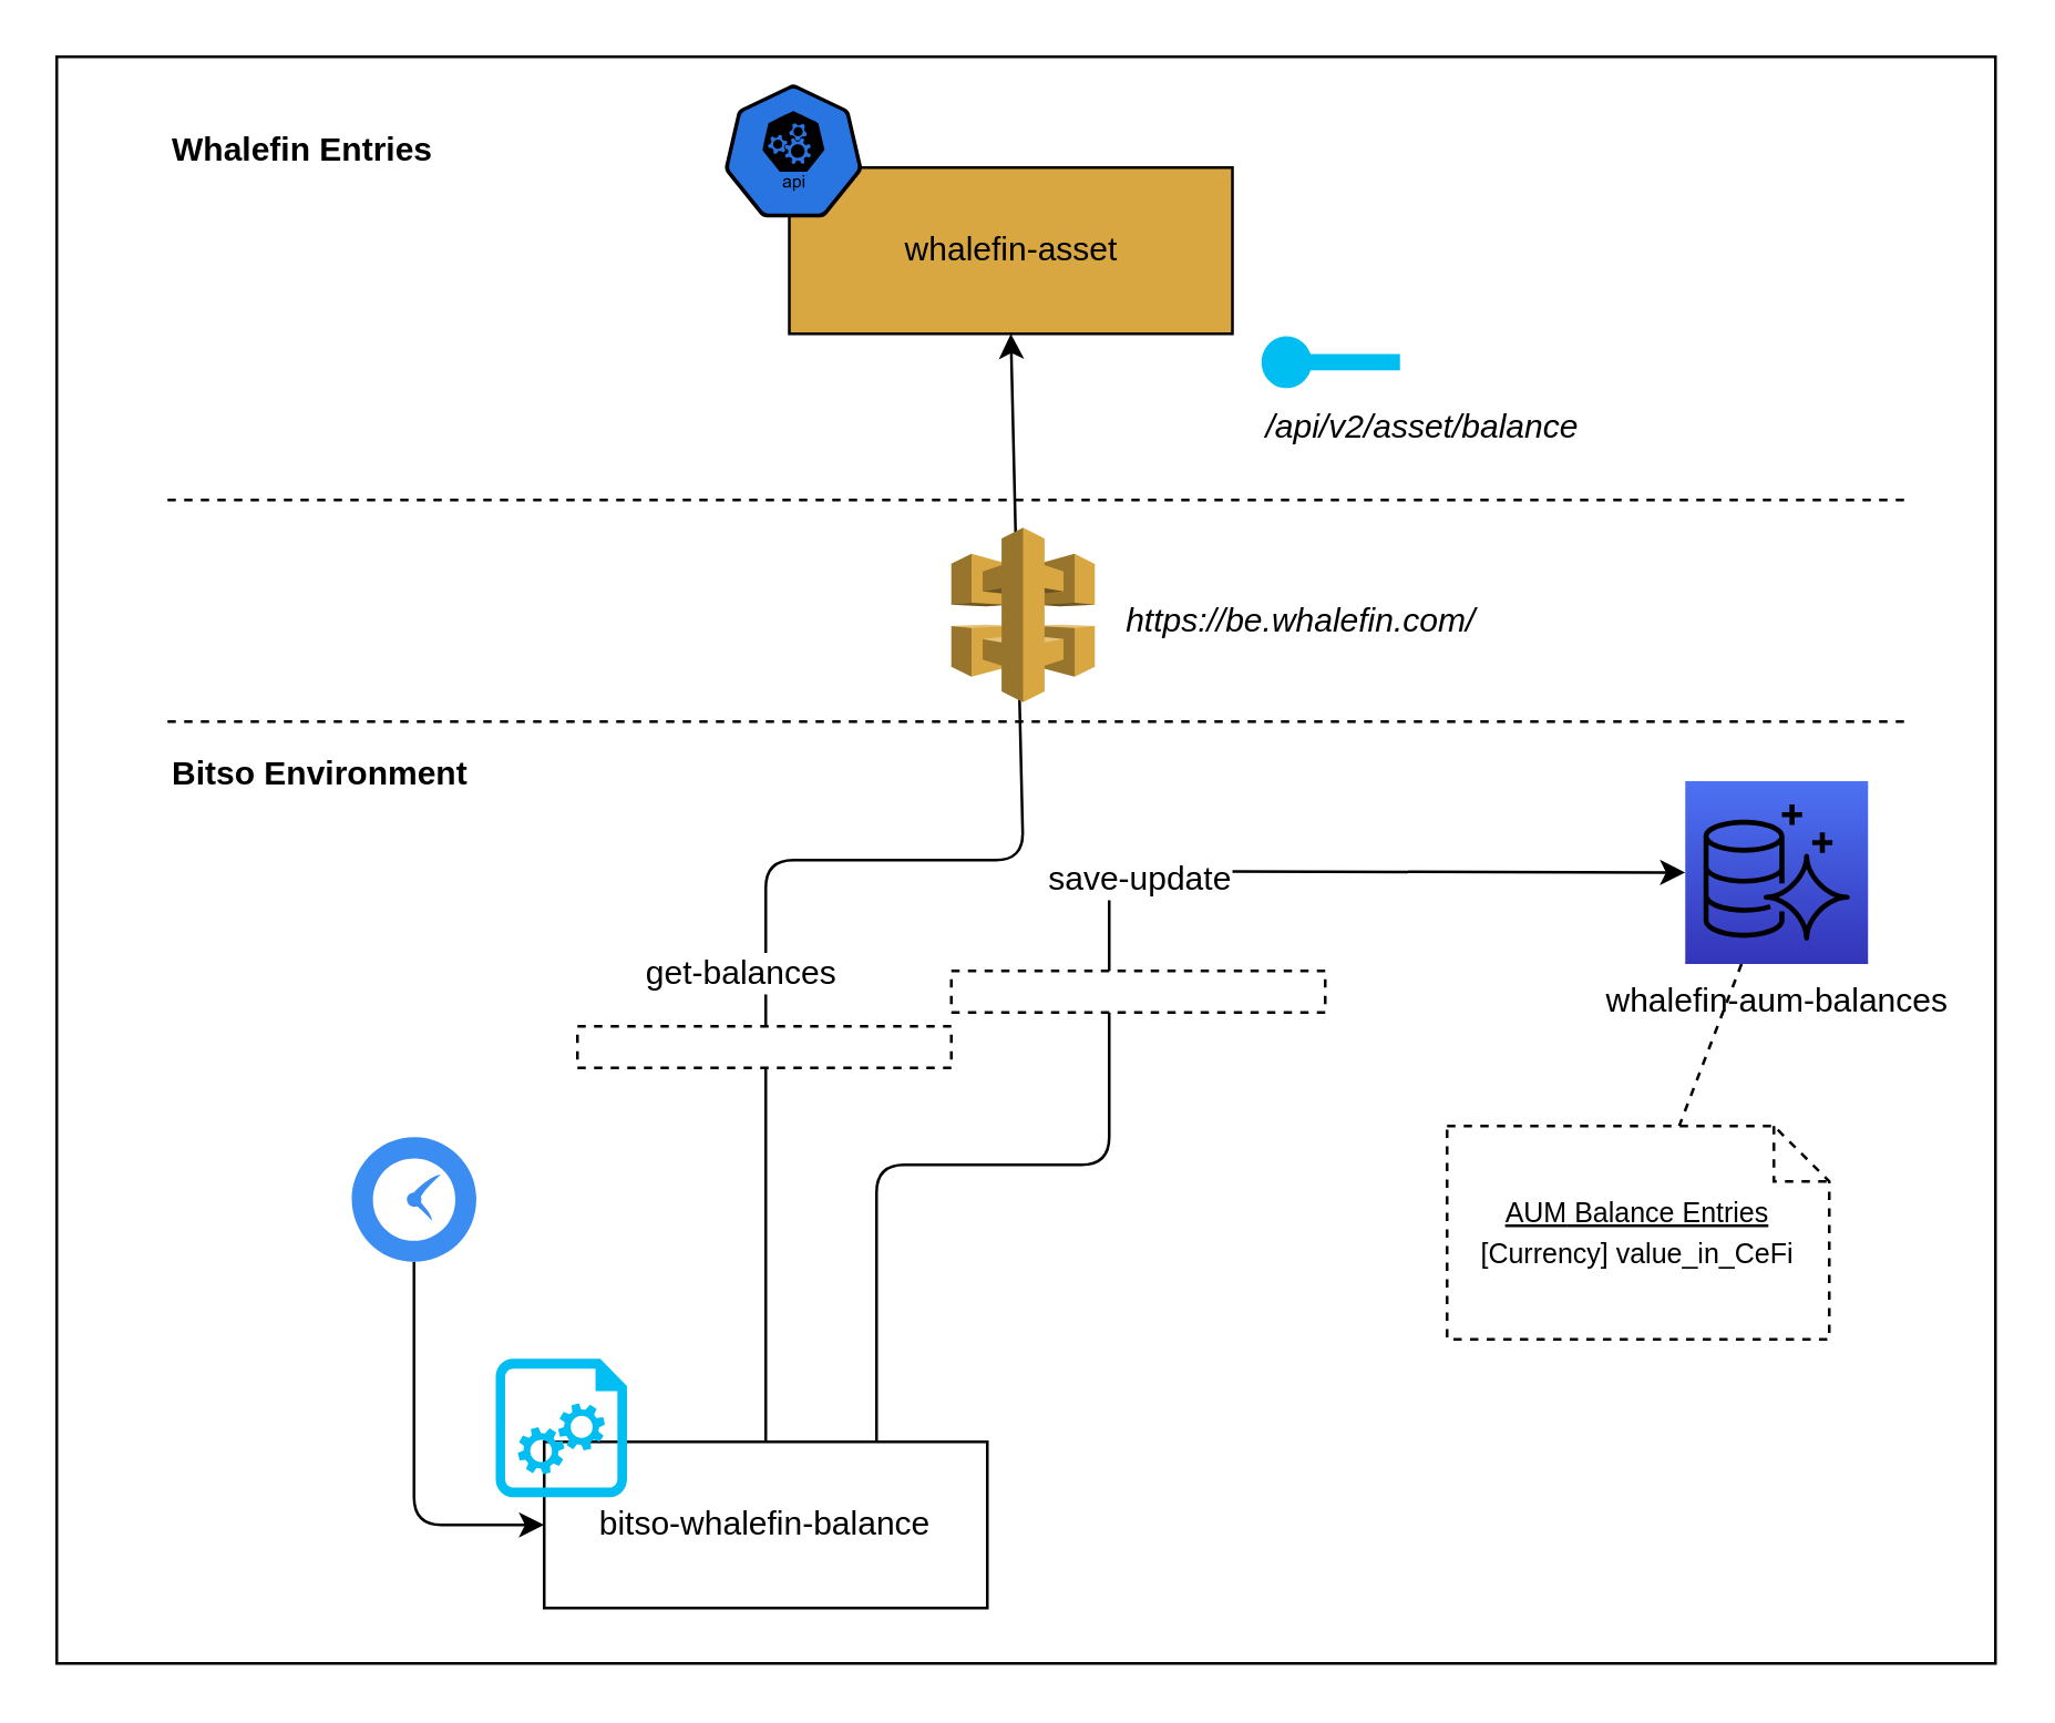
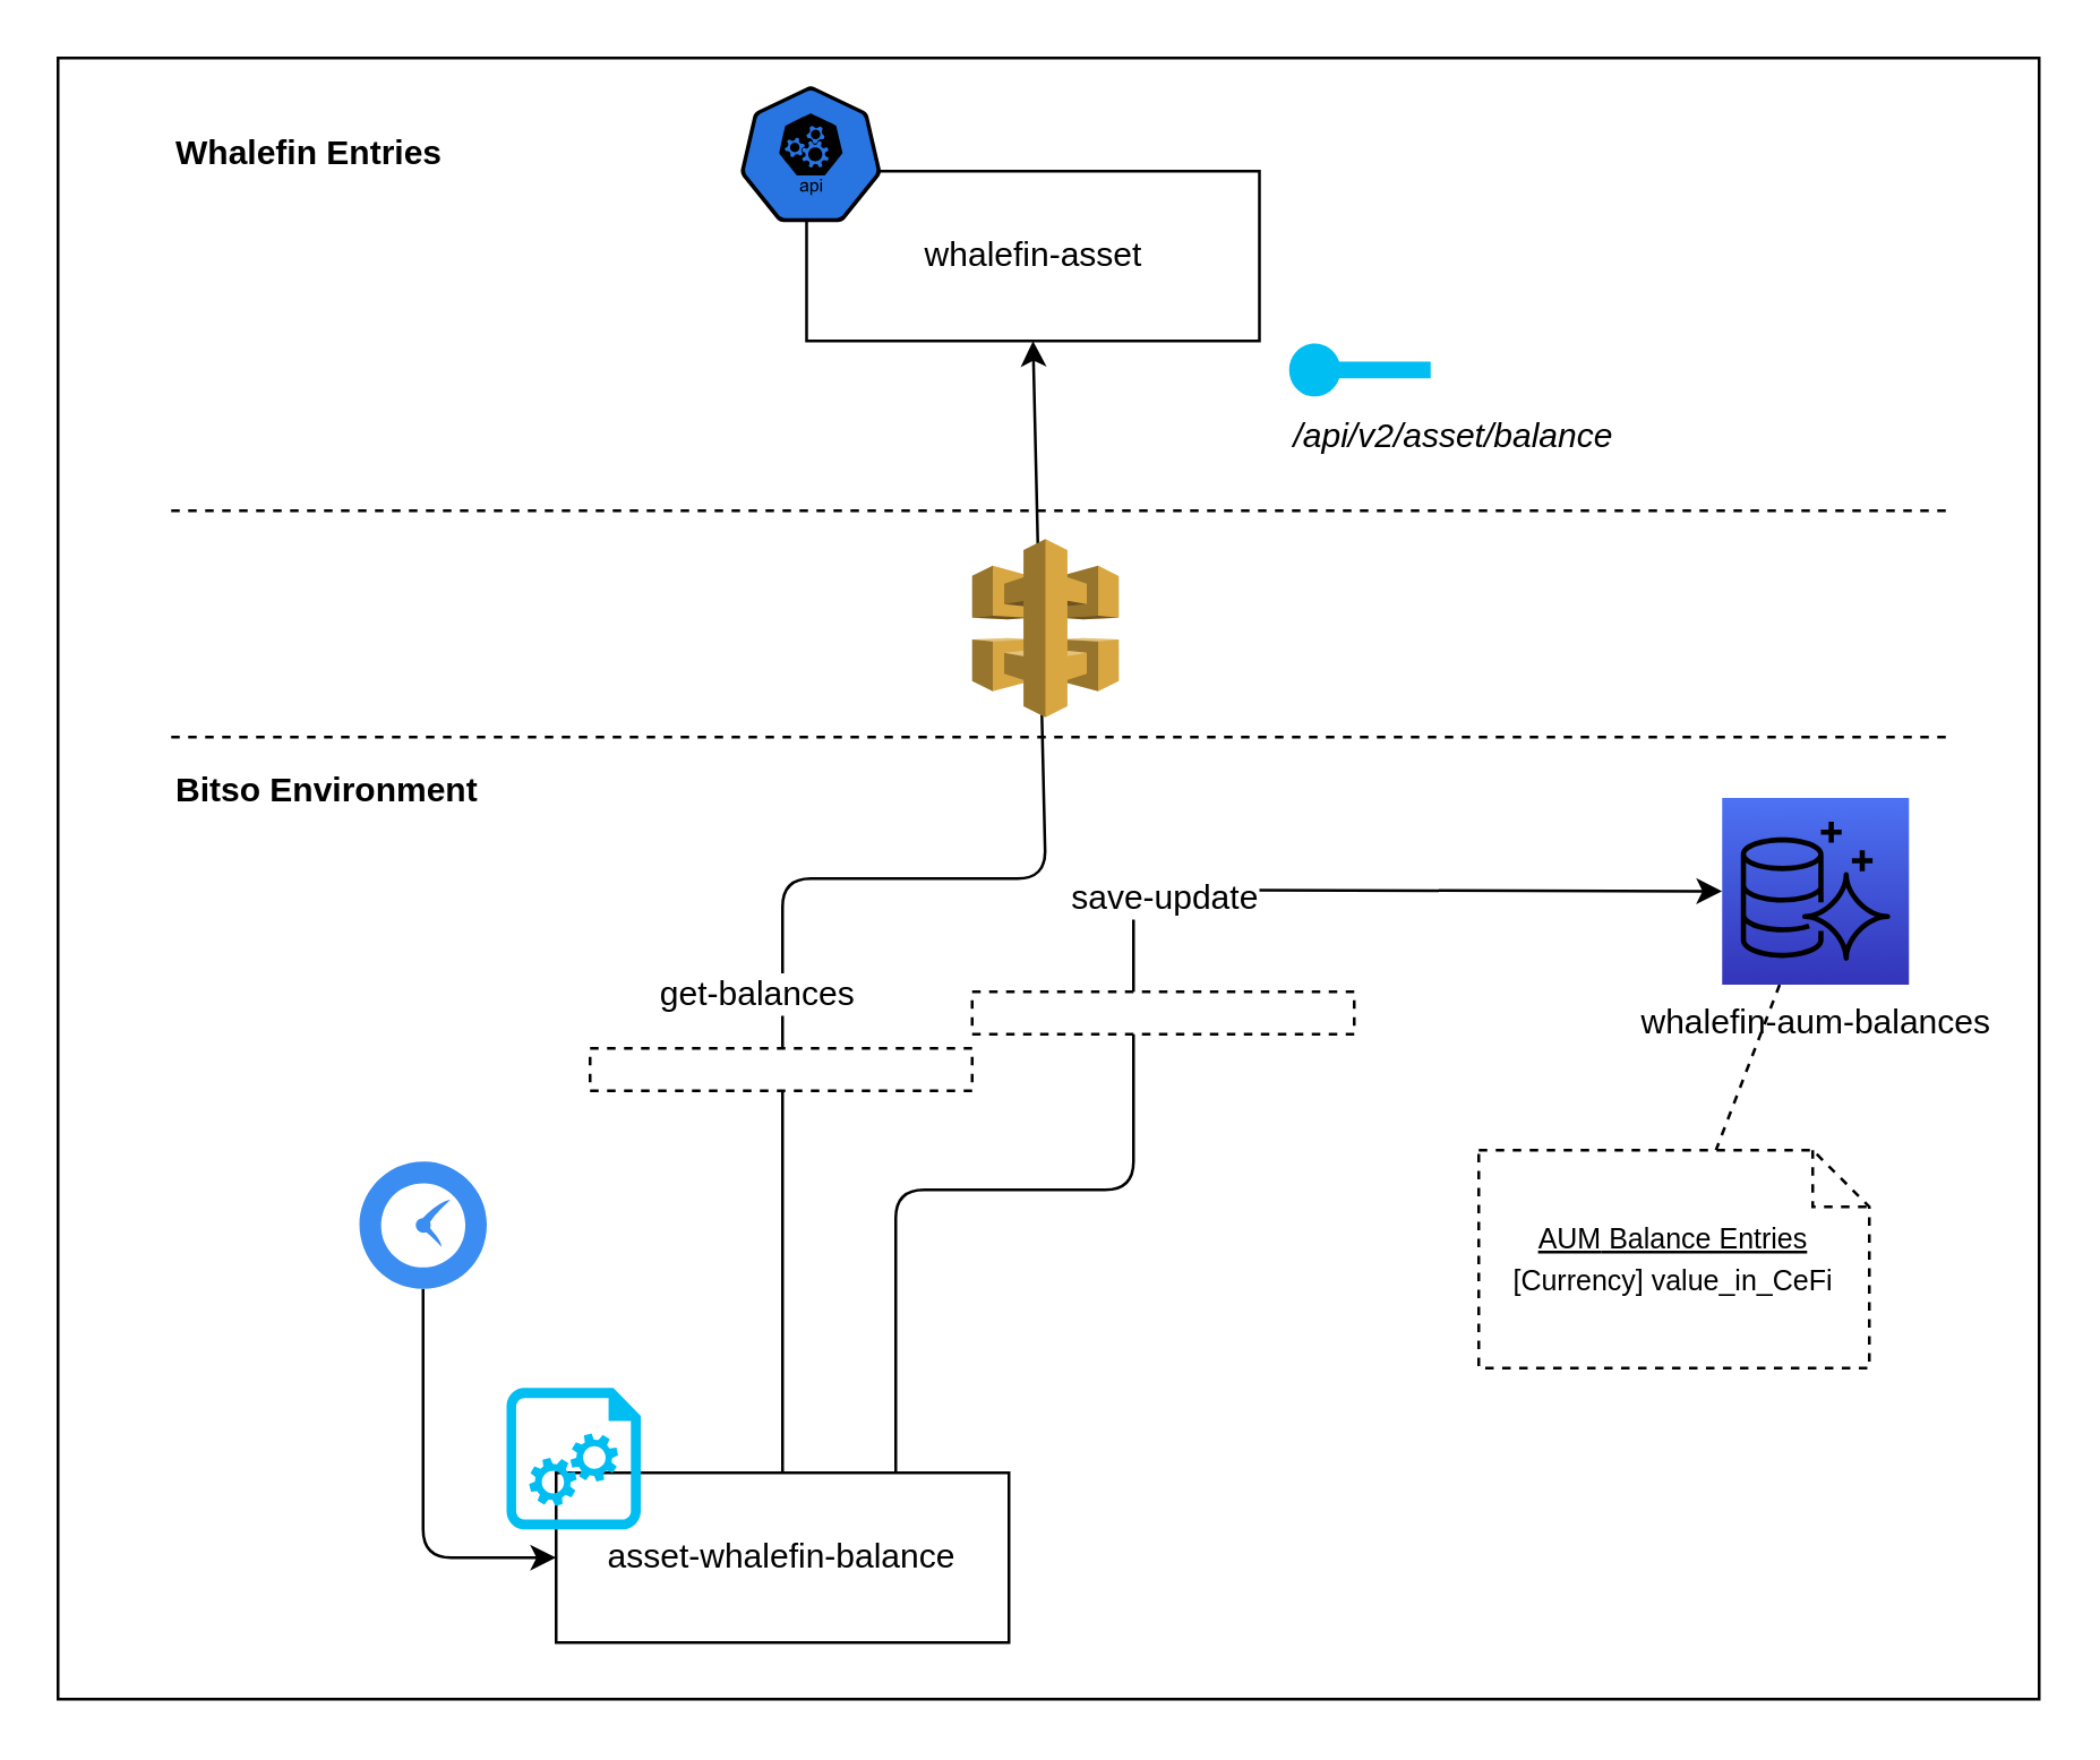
  <mxCell id="0" />
  <mxCell id="1" parent="0" />
  <mxCell id="2" value="" style="rounded=0;whiteSpace=wrap;html=1;" parent="1" vertex="1"><mxGeometry width="700" height="580" as="geometry" x="20" y="20" /></mxCell>
  <mxCell id="3" value="&lt;span style=&quot;font-family: helvetica; font-size: 12px; font-style: normal; letter-spacing: normal; text-align: center; text-indent: 0px; text-transform: none; word-spacing: 0px; display: inline; float: none;&quot;&gt;&lt;b&gt;Whalefin Entries&lt;/b&gt;&lt;/span&gt;" style="text;whiteSpace=wrap;html=1;labelBackgroundColor=#FFFFFF;fontColor=#000000;" parent="1" vertex="1"><mxGeometry x="59.997" y="40.001" width="137" height="28" as="geometry" /></mxCell>
  <mxCell id="4" value="" style="group;fontColor=#000000;" parent="1" vertex="1" connectable="0"><mxGeometry x="267" y="30" width="177.5" height="90" as="geometry" /></mxCell>
  <mxCell id="5" value="" style="group;fontColor=#000000;" parent="4" vertex="1" connectable="0"><mxGeometry x="-6" width="183.5" height="90" as="geometry" /></mxCell>
- <mxCell id="6" value="whalefin-asset" style="rounded=0;whiteSpace=wrap;html=1;fontColor=#000000;fillColor=#d9a741;" parent="5" vertex="1"><mxGeometry x="23.5" y="30" width="160" height="60" as="geometry" /></mxCell>
+ <mxCell id="6" value="whalefin-asset" style="rounded=0;whiteSpace=wrap;html=1;fontColor=#000000;" parent="5" vertex="1"><mxGeometry x="23.5" y="30" width="160" height="60" as="geometry" /></mxCell>
  <mxCell id="7" value="" style="sketch=0;html=1;dashed=0;whitespace=wrap;fillColor=#2875E2;strokeColor=#000000;points=[[0.005,0.63,0],[0.1,0.2,0],[0.9,0.2,0],[0.5,0,0],[0.995,0.63,0],[0.72,0.99,0],[0.5,1,0],[0.28,0.99,0]];shape=mxgraph.kubernetes.icon;prIcon=api;shadow=0;fontSize=12;fontColor=#000000;" parent="5" vertex="1"><mxGeometry width="50" height="48" as="geometry" /></mxCell>
  <mxCell id="8" value="&lt;span style=&quot;font-family: helvetica; font-size: 12px; font-style: normal; letter-spacing: normal; text-align: center; text-indent: 0px; text-transform: none; word-spacing: 0px; display: inline; float: none;&quot;&gt;&lt;b&gt;Bitso Environment&lt;/b&gt;&lt;/span&gt;" style="text;whiteSpace=wrap;html=1;labelBackgroundColor=#FFFFFF;fontColor=#000000;" parent="1" vertex="1"><mxGeometry x="59.997" y="265.001" width="137" height="28" as="geometry" /></mxCell>
  <mxCell id="9" style="edgeStyle=none;html=1;entryX=0;entryY=0.5;entryDx=0;entryDy=0;fontColor=#000000;endArrow=classic;endFill=1;strokeColor=#000000;" parent="1" source="10" target="12" edge="1"><mxGeometry relative="1" as="geometry"><Array as="points"><mxPoint x="149" y="550" /></Array></mxGeometry></mxCell>
  <mxCell id="10" value="" style="sketch=0;html=1;aspect=fixed;strokeColor=none;shadow=0;align=center;verticalAlign=top;fillColor=#3B8DF1;shape=mxgraph.gcp2.clock;fontColor=#000000;" parent="1" vertex="1"><mxGeometry x="126.5" y="410" width="45" height="45" as="geometry" /></mxCell>
  <mxCell id="11" value="" style="group;fontColor=#000000;" parent="1" vertex="1" connectable="0"><mxGeometry x="178.5" y="490" width="177.5" height="90" as="geometry" /></mxCell>
- <mxCell id="12" value="bitso-whalefin-balance" style="rounded=0;whiteSpace=wrap;html=1;fontColor=#000000;" parent="11" vertex="1"><mxGeometry x="17.5" y="30" width="160" height="60" as="geometry" /></mxCell>
+ <mxCell id="12" value="asset-whalefin-balance" style="rounded=0;whiteSpace=wrap;html=1;fontColor=#000000;" parent="11" vertex="1"><mxGeometry x="17.5" y="30" width="160" height="60" as="geometry" /></mxCell>
  <mxCell id="13" value="" style="verticalLabelPosition=bottom;html=1;verticalAlign=top;align=center;strokeColor=none;fillColor=#00BEF2;shape=mxgraph.azure.startup_task;pointerEvents=1;labelBackgroundColor=#2A2A2A;fontColor=#000000;gradientColor=none;shadow=0;" parent="11" vertex="1"><mxGeometry width="47.5" height="50" as="geometry" /></mxCell>
  <mxCell id="14" style="edgeStyle=none;html=1;entryX=0.5;entryY=1;entryDx=0;entryDy=0;fontColor=#000000;endArrow=classic;endFill=1;strokeColor=#000000;" parent="1" source="12" target="6" edge="1"><mxGeometry relative="1" as="geometry"><Array as="points"><mxPoint x="276" y="310" /><mxPoint x="369" y="310" /></Array></mxGeometry></mxCell>
  <mxCell id="15" value="&lt;font style=&quot;font-size: 12px&quot;&gt;get-balances&lt;/font&gt;" style="edgeLabel;html=1;align=center;verticalAlign=middle;resizable=0;points=[];fontColor=#000000;" parent="14" vertex="1" connectable="0"><mxGeometry x="0.307" y="-4" relative="1" as="geometry"><mxPoint x="-106" y="60" as="offset" /></mxGeometry></mxCell>
  <mxCell id="16" value="" style="edgeStyle=none;html=1;fontColor=#000000;endArrow=none;endFill=0;strokeColor=#000000;dashed=1;" parent="1" source="17" target="20" edge="1"><mxGeometry relative="1" as="geometry" /></mxCell>
  <mxCell id="17" value="&lt;font color=&quot;#000000&quot;&gt;whalefin-aum-balances&lt;/font&gt;" style="sketch=0;points=[[0,0,0],[0.25,0,0],[0.5,0,0],[0.75,0,0],[1,0,0],[0,1,0],[0.25,1,0],[0.5,1,0],[0.75,1,0],[1,1,0],[0,0.25,0],[0,0.5,0],[0,0.75,0],[1,0.25,0],[1,0.5,0],[1,0.75,0]];outlineConnect=0;fontColor=#232F3E;gradientColor=#4D72F3;gradientDirection=north;fillColor=#3334B9;strokeColor=#000000;dashed=0;verticalLabelPosition=bottom;verticalAlign=top;align=center;html=1;fontSize=12;fontStyle=0;aspect=fixed;shape=mxgraph.aws4.resourceIcon;resIcon=mxgraph.aws4.aurora;" parent="1" vertex="1"><mxGeometry x="608" y="281.48" width="66" height="66" as="geometry" /></mxCell>
  <mxCell id="18" style="edgeStyle=none;html=1;entryX=0;entryY=0.5;entryDx=0;entryDy=0;entryPerimeter=0;fontColor=#000000;endArrow=classic;endFill=1;strokeColor=#000000;exitX=0.75;exitY=0;exitDx=0;exitDy=0;" parent="1" source="12" target="17" edge="1"><mxGeometry relative="1" as="geometry"><Array as="points"><mxPoint x="316" y="420" /><mxPoint x="400" y="420" /><mxPoint x="400" y="314" /></Array></mxGeometry></mxCell>
  <mxCell id="19" value="&lt;font style=&quot;font-size: 12px&quot;&gt;save-update&lt;/font&gt;" style="edgeLabel;html=1;align=center;verticalAlign=middle;resizable=0;points=[];fontColor=#000000;" parent="18" vertex="1" connectable="0"><mxGeometry x="0.21" y="-2" relative="1" as="geometry"><mxPoint as="offset" /></mxGeometry></mxCell>
  <mxCell id="20" value="&lt;font style=&quot;font-size: 10px;&quot;&gt;&lt;u&gt;AUM&lt;/u&gt;&lt;u&gt; Balance Entries&lt;/u&gt;&lt;/font&gt;&lt;span style=&quot;font-size: 10px&quot;&gt;&lt;span style=&quot;&quot;&gt;&lt;br&gt;[Currency] value_in_CeFi&lt;/span&gt;&lt;br&gt;&lt;/span&gt;" style="shape=note;size=20;whiteSpace=wrap;html=1;labelBackgroundColor=#FFFFFF;fontColor=#000000;dashed=1;" parent="1" vertex="1"><mxGeometry x="522" y="405.98" width="138" height="77" as="geometry" /></mxCell>
  <mxCell id="21" value="" style="rounded=0;whiteSpace=wrap;html=1;dashed=1;fontColor=#000000;align=left;" parent="1" vertex="1"><mxGeometry x="208" y="370" width="135" height="15" as="geometry" /></mxCell>
  <mxCell id="22" value="" style="rounded=0;whiteSpace=wrap;html=1;dashed=1;fontColor=#000000;align=left;" parent="1" vertex="1"><mxGeometry x="343" y="350" width="135" height="15" as="geometry" /></mxCell>
  <mxCell id="23" value="&lt;blockquote style=&quot;margin: 0 0 0 40px ; border: none ; padding: 0px&quot;&gt;&lt;br&gt;&lt;/blockquote&gt;" style="outlineConnect=0;dashed=0;verticalLabelPosition=bottom;verticalAlign=top;align=left;html=1;shape=mxgraph.aws3.api_gateway;fillColor=#D9A741;gradientColor=none;fontColor=#000000;" parent="1" vertex="1"><mxGeometry x="343" y="190" width="51.82" height="63" as="geometry" /></mxCell>
  <mxCell id="24" value="&lt;i&gt;/api/v2/asset/balance&lt;/i&gt;" style="verticalLabelPosition=bottom;html=1;verticalAlign=top;align=left;strokeColor=none;fillColor=#00BEF2;shape=mxgraph.azure.service_endpoint;fontColor=#000000;" parent="1" vertex="1"><mxGeometry x="455" y="120.25" width="50" height="20" as="geometry" /></mxCell>
- <mxCell id="25" value="&lt;i&gt;https://be.whalefin.com/&lt;/i&gt;" style="text;html=1;strokeColor=none;fillColor=none;align=center;verticalAlign=middle;whiteSpace=wrap;rounded=0;fontColor=#000000;" parent="1" vertex="1"><mxGeometry x="399" y="208.5" width="141" height="30" as="geometry" /></mxCell>
  <mxCell id="26" value="" style="endArrow=none;dashed=1;html=1;exitX=0.057;exitY=0.337;exitDx=0;exitDy=0;exitPerimeter=0;entryX=0.957;entryY=0.337;entryDx=0;entryDy=0;entryPerimeter=0;" parent="1" edge="1"><mxGeometry width="50" height="50" relative="1" as="geometry"><mxPoint x="60" y="180" as="sourcePoint" /><mxPoint x="690" y="180" as="targetPoint" /></mxGeometry></mxCell>
  <mxCell id="27" value="" style="endArrow=none;dashed=1;html=1;exitX=0.057;exitY=0.337;exitDx=0;exitDy=0;exitPerimeter=0;entryX=0.957;entryY=0.337;entryDx=0;entryDy=0;entryPerimeter=0;" parent="1" edge="1"><mxGeometry width="50" height="50" relative="1" as="geometry"><mxPoint x="60" y="260" as="sourcePoint" /><mxPoint x="690" y="260" as="targetPoint" /></mxGeometry></mxCell>
